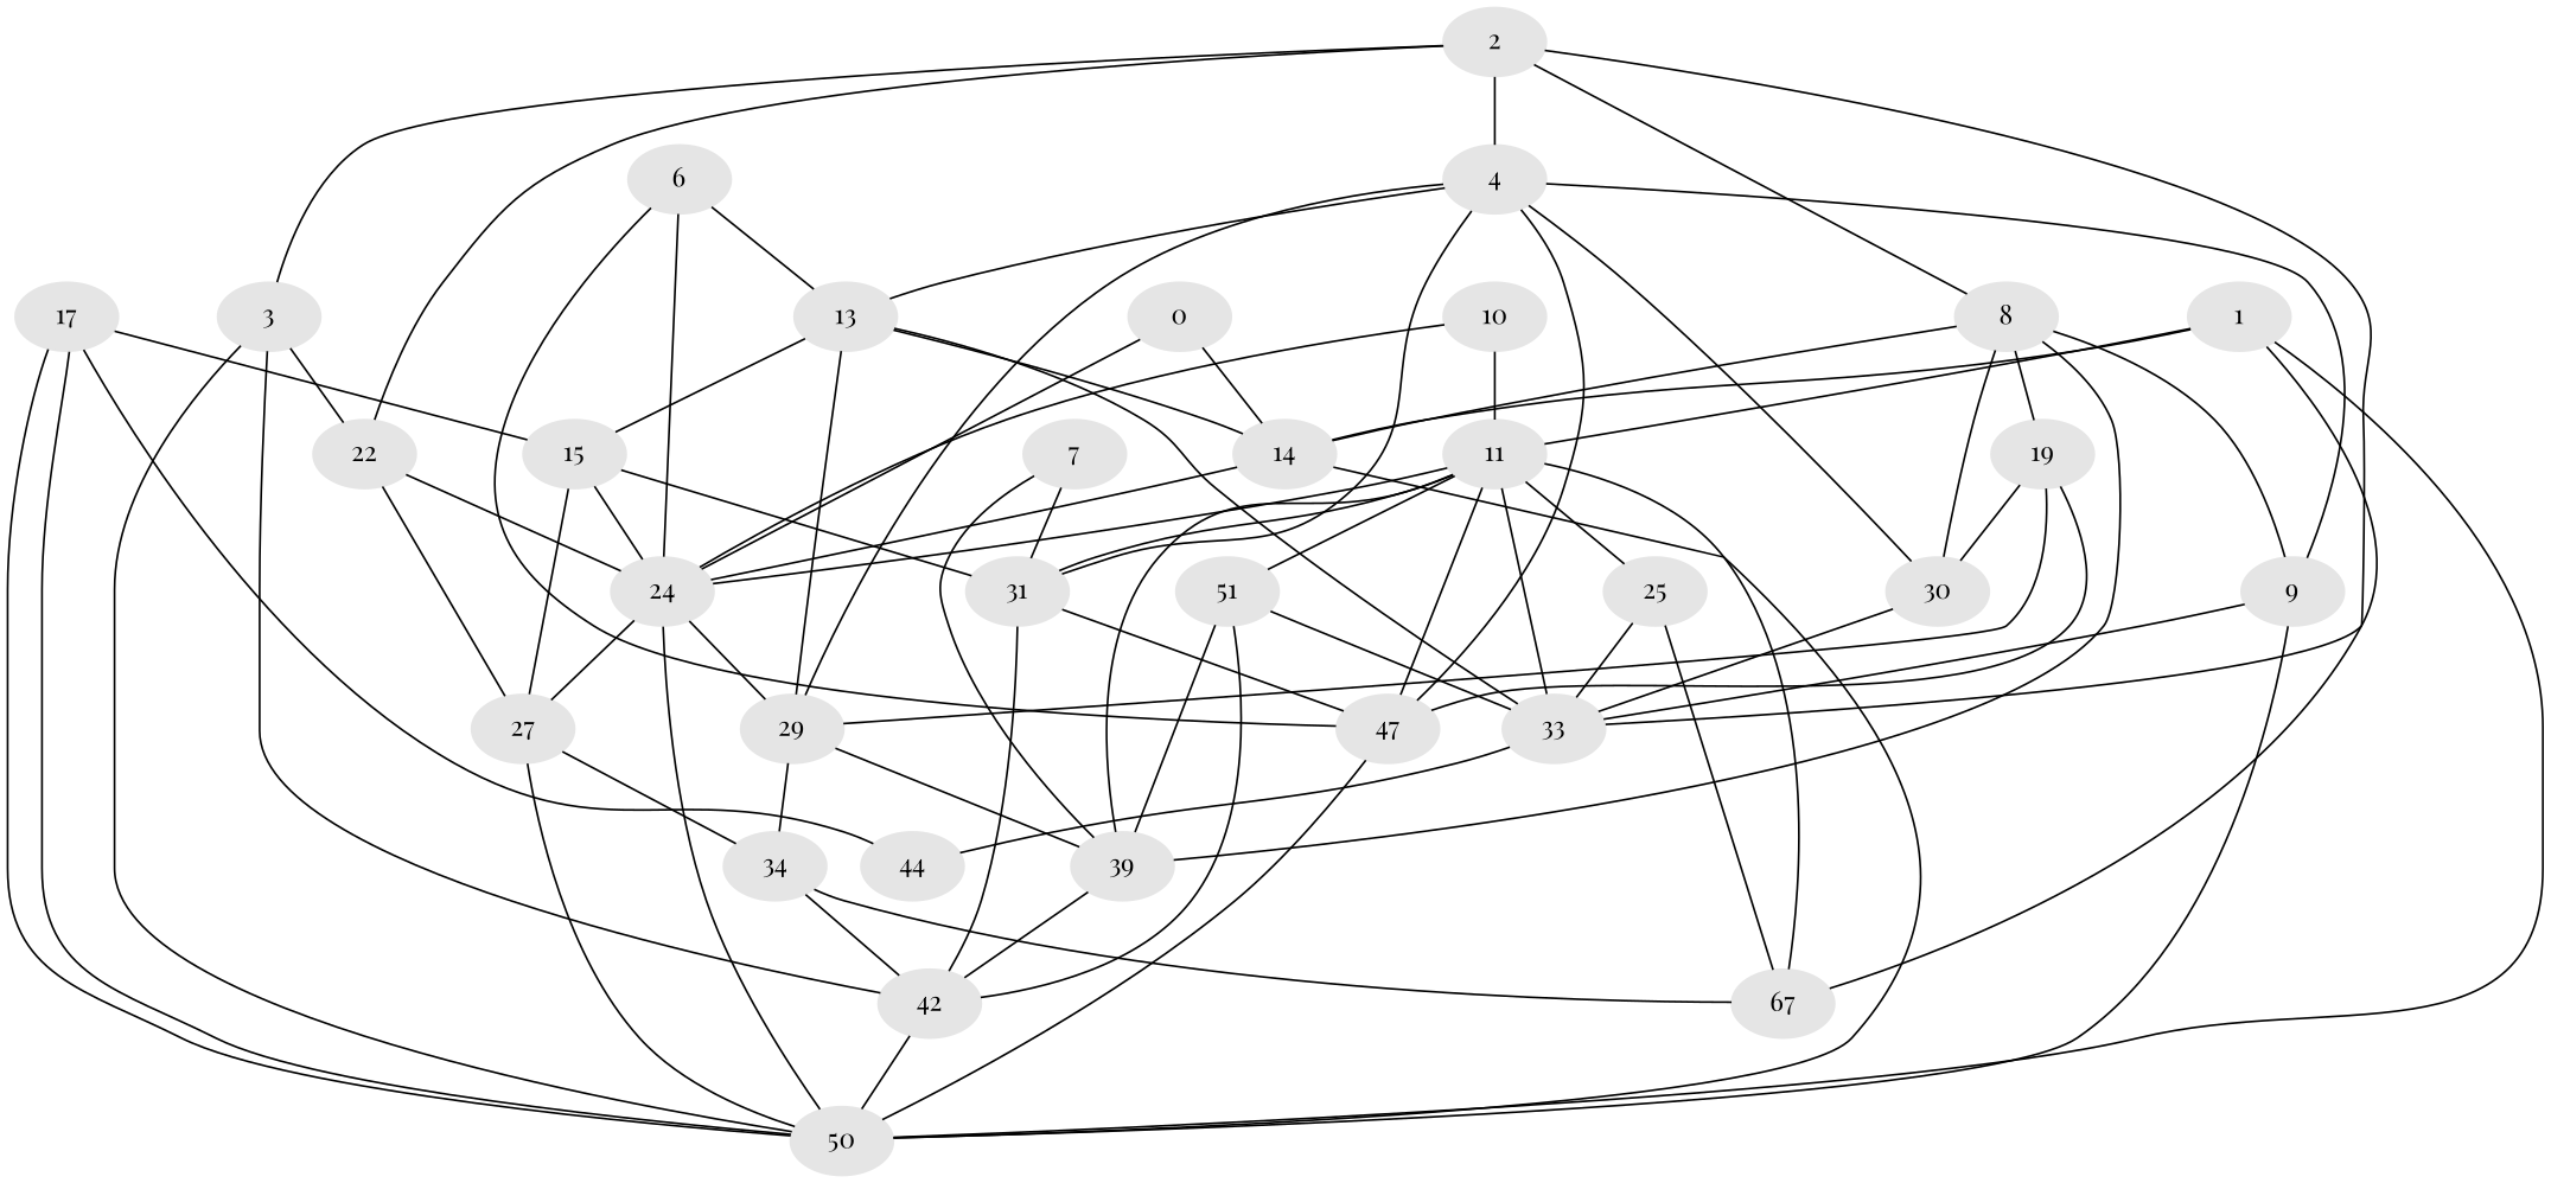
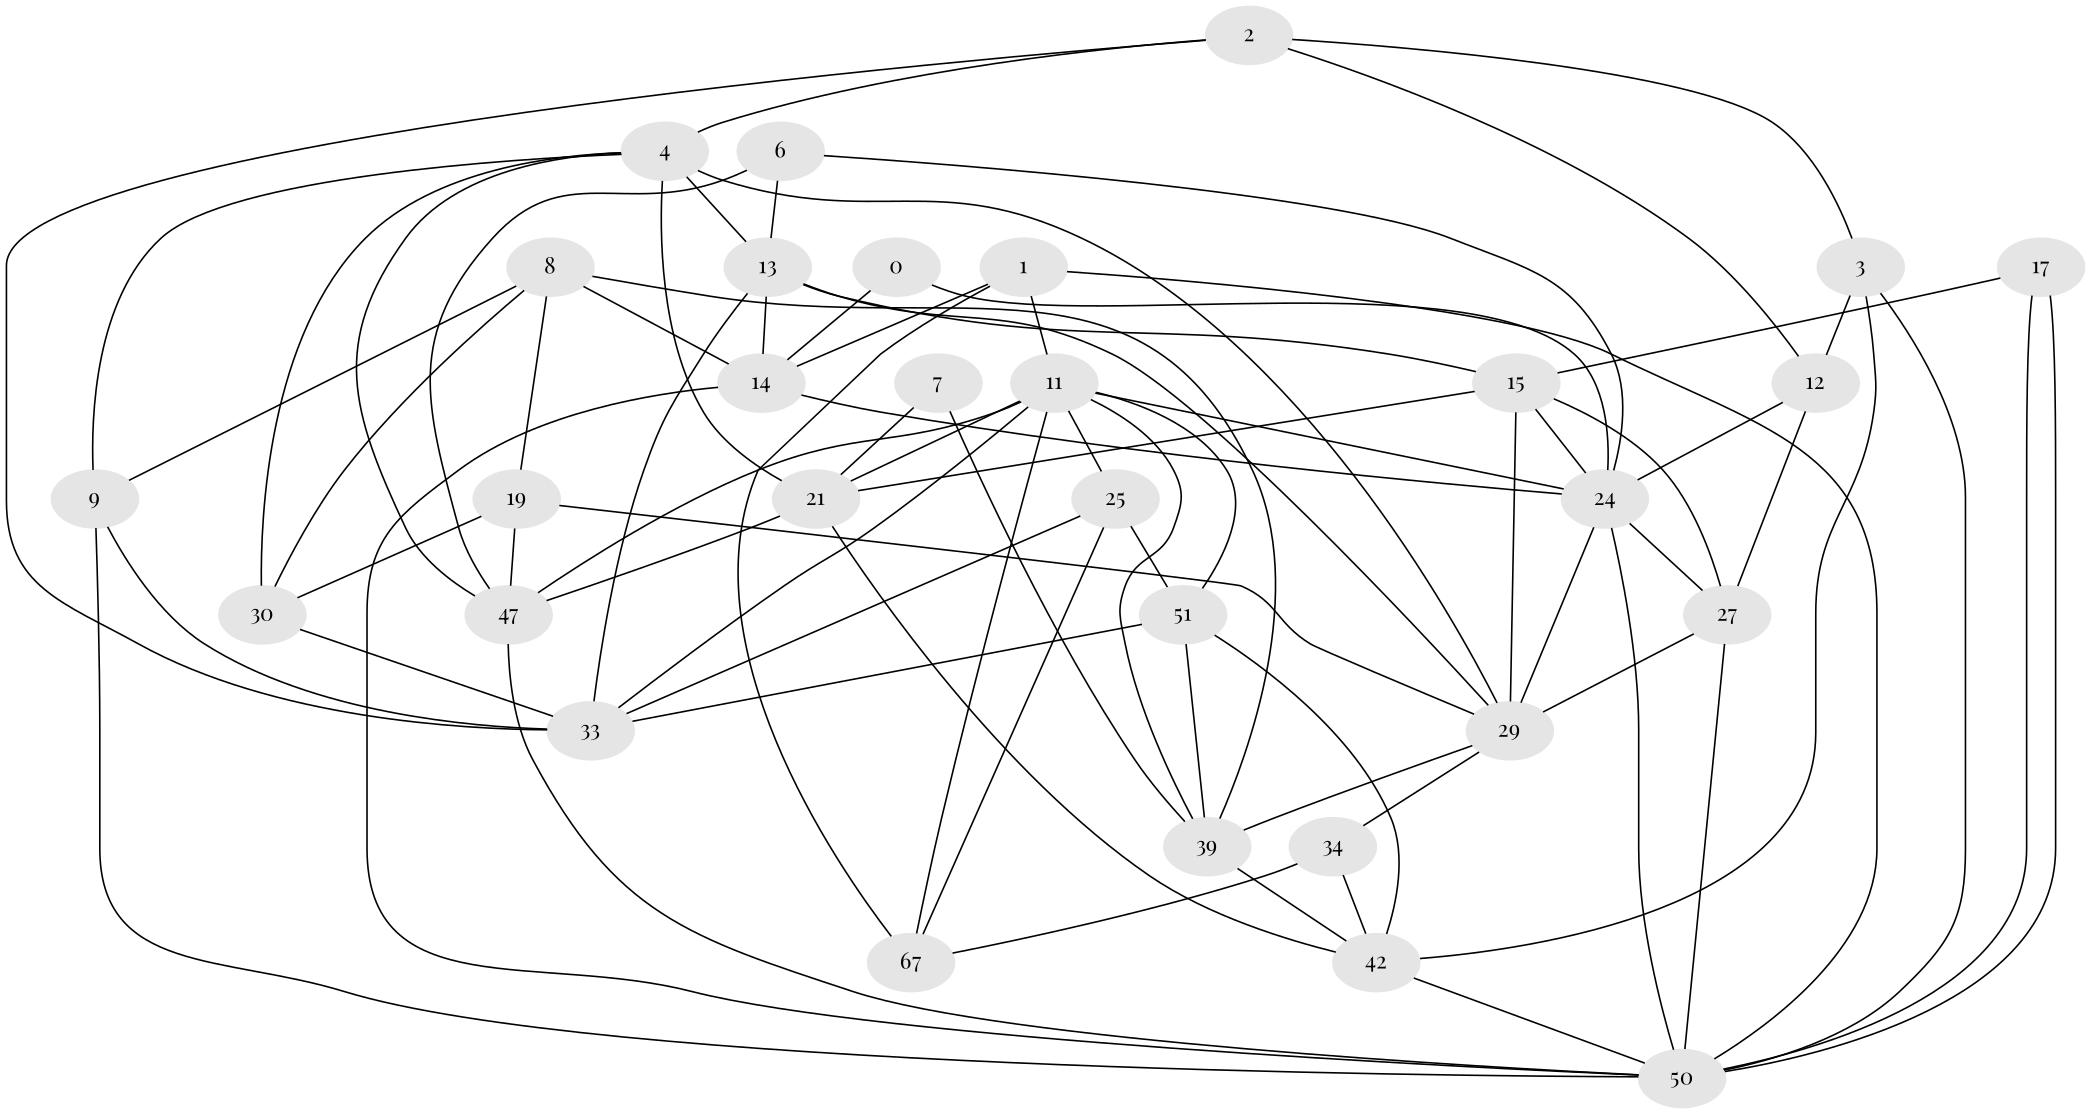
  graph {
    fontname="Playfair Display"
    node [color=gray90 fontname="Playfair Display" style=filled]
    edge [fontname="Playfair Display"]
    1 [super="+49"]
    11 [super="+32"]
    14 [super="+38"]
    n4 [label=67]
    50 [super="+54"]
    33 [super="+46"]
-   21 [super="+53" label=31]
+   21 [super="+53"]
    47 [super="+51"]
    24 [super="+35"]
    39 [super="+41"]
    n11 [label=25 super="+28"]
    n12 [label=51 super="+52"]
    19 [super="+56"]
    29 [super="+43"]
    30 [super="+55"]
    3 [super="+48"]
-   12 [label=22]
+   12
    42
    2
    4 [super="+15"]
    8 [super="+26"]
    9 [super="+22"]
    13 [super="+20"]
    27 [super="+45"]
-   44
    n26 [label=15 super="+36"]
    34 [super="+40"]
    n28 [label=0]
    6 [super="+16"]
    7 [super="+25"]
-   10
    17
    1 -- 11
    1 -- 14
    1 -- n4
    1 -- 50
    11 -- n4
    11 -- 33
    11 -- 21
    11 -- 47
    11 -- 24
    11 -- 39
    11 -- n11
    11 -- n12
    14 -- 50
    14 -- 24
-   33 -- 44
    21 -- 47
    21 -- 42
    47 -- 50
    24 -- 50
    24 -- 29
    24 -- 27
    39 -- 42
    n11 -- n4
    n11 -- 33
+   n11 -- n12
    n12 -- 33
    n12 -- 39
    n12 -- 42
    19 -- 47
    19 -- 29
    19 -- 30
    29 -- 39
    29 -- 34
    30 -- 33
    3 -- 50
    3 -- 12
    3 -- 42
    12 -- 24
    12 -- 27
    42 -- 50
    2 -- 33
    2 -- 3
    2 -- 12
    2 -- 4
-   2 -- 8
    4 -- 21
    4 -- 47
    4 -- 29
    4 -- 30
    4 -- 9
    4 -- 13
    8 -- 14
    8 -- 39
    8 -- 19
    8 -- 30
    8 -- 9
    9 -- 50
    9 -- 33
    13 -- 14
    13 -- 33
    13 -- 29
    13 -- n26
    27 -- 50
-   27 -- 34
+   27 -- 29
    n26 -- 21
    n26 -- 24
+   n26 -- 29
    n26 -- 27 [weight=2]
    34 -- n4
    34 -- 42
    n28 -- 14
    n28 -- 24
    6 -- 47
    6 -- 24
    6 -- 13
    7 -- 21
    7 -- 39
-   10 -- 11
-   10 -- 24
    17 -- 50
    17 -- 50
-   17 -- 44
    17 -- n26
  }
